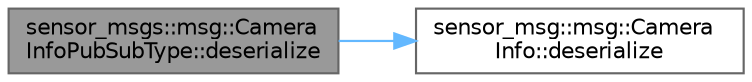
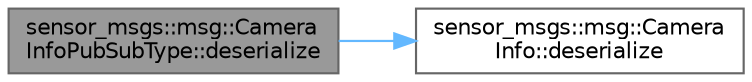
  digraph {
    rankdir=LR
    node [fontname=Helvetica fontsize=10 shape=box style=filled]
    n1 [color=gray40 fillcolor=grey60 fontcolor=black height=0.2 label="sensor_msgs::msg::Camera\lInfoPubSubType::deserialize" width=0.4]
-   n2 [color=grey40 fillcolor=white height=0.2 label="sensor_msg::msg::Camera\lInfo::deserialize" width=0.4]
+   n2 [color=grey40 fillcolor=white height=0.2 label="sensor_msgs::msg::Camera\lInfo::deserialize" width=0.4]
    n1 -> n2 [color=steelblue1 fontname=Helvetica fontsize=10 labelfontname=Helvetica labelfontsize=10 style=solid]
  }
